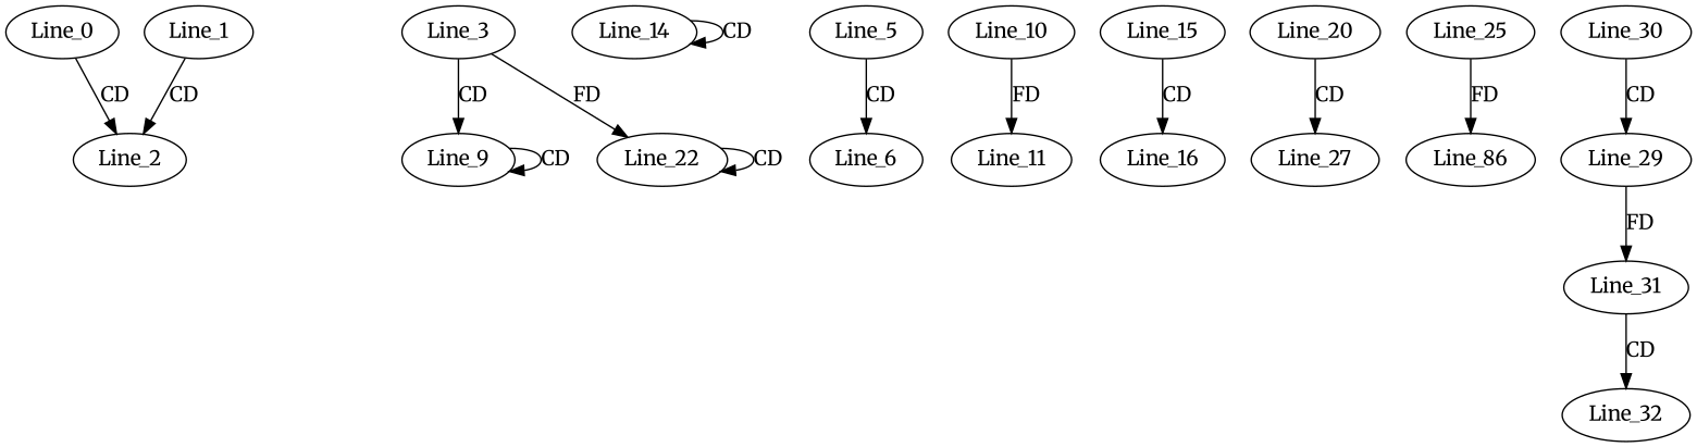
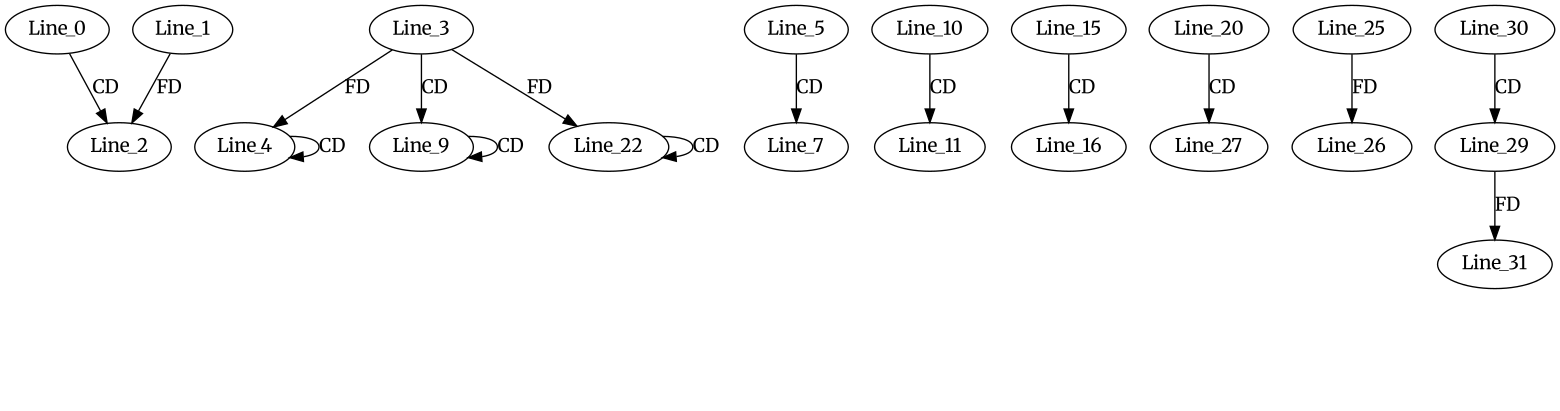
  digraph {
    fontname=Merriweather
    node [fontname=Merriweather]
    edge [fontname=Merriweather]
    Line_0
    Line_2
    Line_1
+   Line_4
    Line_3
    Line_9
    n7 [label=Line_22]
-   Line_14
    Line_5
-   Line_6
+   Line_6 [label=Line_7]
    Line_10
    Line_11
    Line_15
    Line_16
    n15 [label=Line_27]
    Line_20
    Line_25
-   Line_26 [label=Line_86]
+   Line_26
    Line_29
    Line_31
    Line_30
-   Line_32
    Line_0 -> Line_2 [label=CD]
-   Line_1 -> Line_2 [label=CD]
+   Line_1 -> Line_2 [label=FD]
+   Line_4 -> Line_4 [label=CD]
+   Line_3 -> Line_4 [label=FD]
    Line_3 -> Line_9 [label=CD]
    Line_3 -> n7 [label=FD]
    Line_9 -> Line_9 [label=CD]
    n7 -> n7 [label=CD]
-   Line_14 -> Line_14 [label=CD]
    Line_5 -> Line_6 [label=CD]
-   Line_10 -> Line_11 [label=FD]
+   Line_10 -> Line_11 [label=CD]
    Line_15 -> Line_16 [label=CD]
    Line_20 -> n15 [label=CD]
    Line_25 -> Line_26 [label=FD]
    Line_29 -> Line_31 [label=FD]
-   Line_31 -> Line_32 [label=CD]
    Line_30 -> Line_29 [label=CD]
  }
